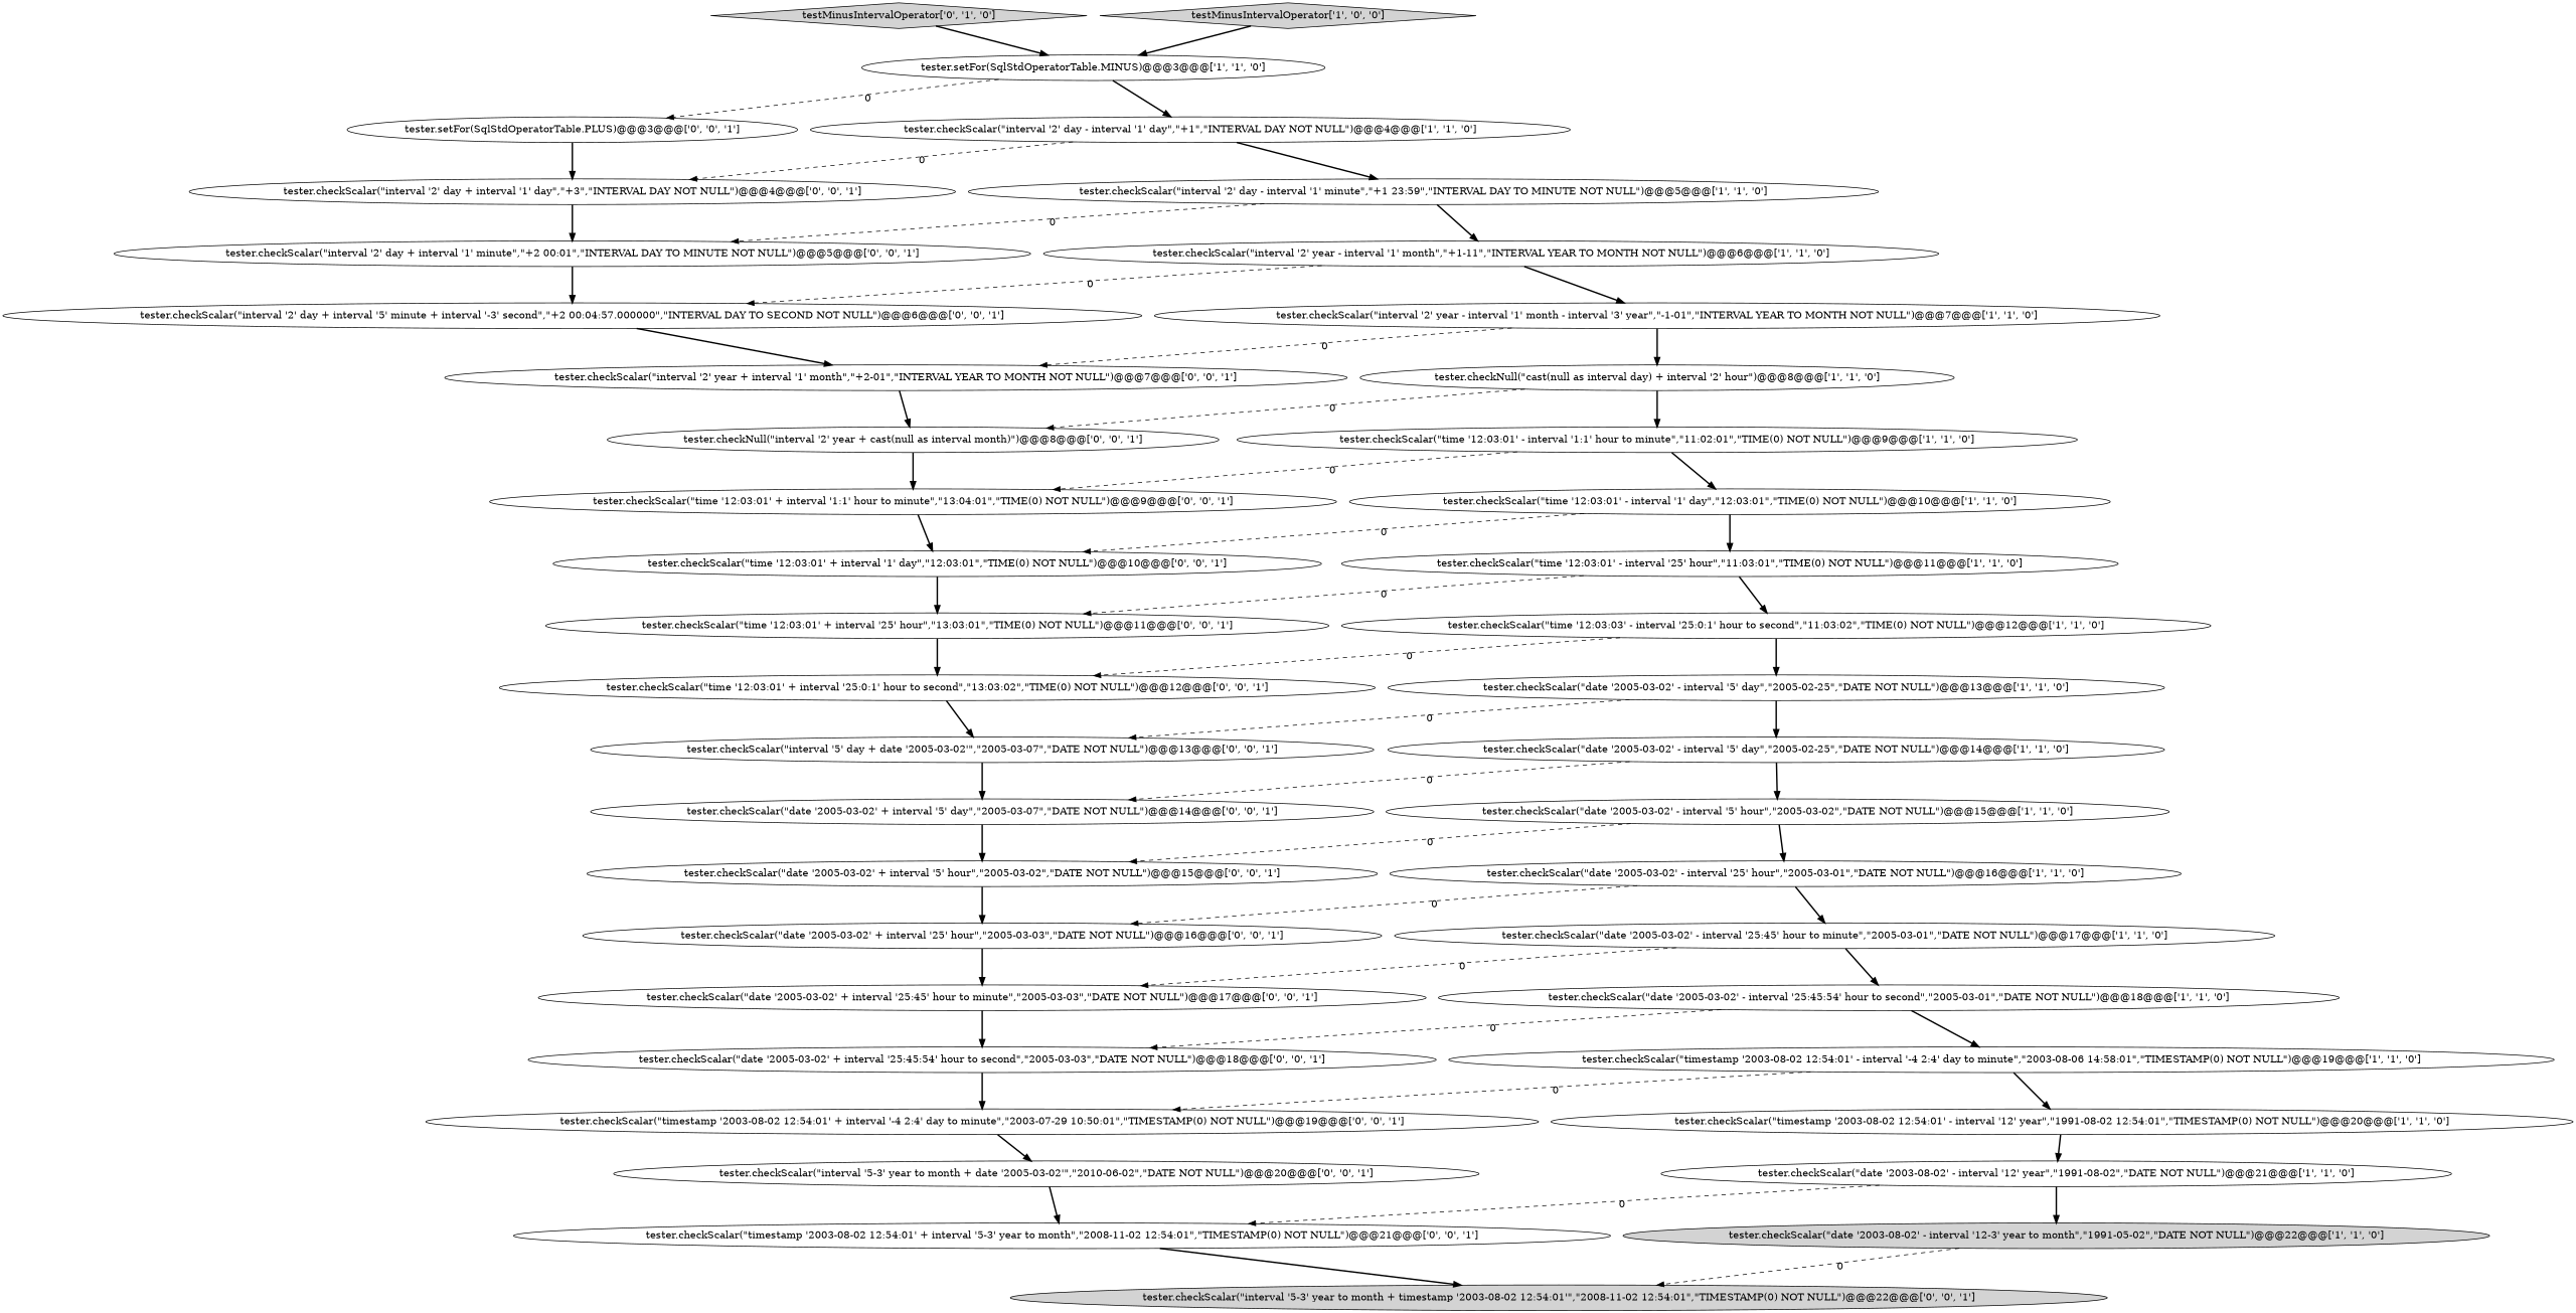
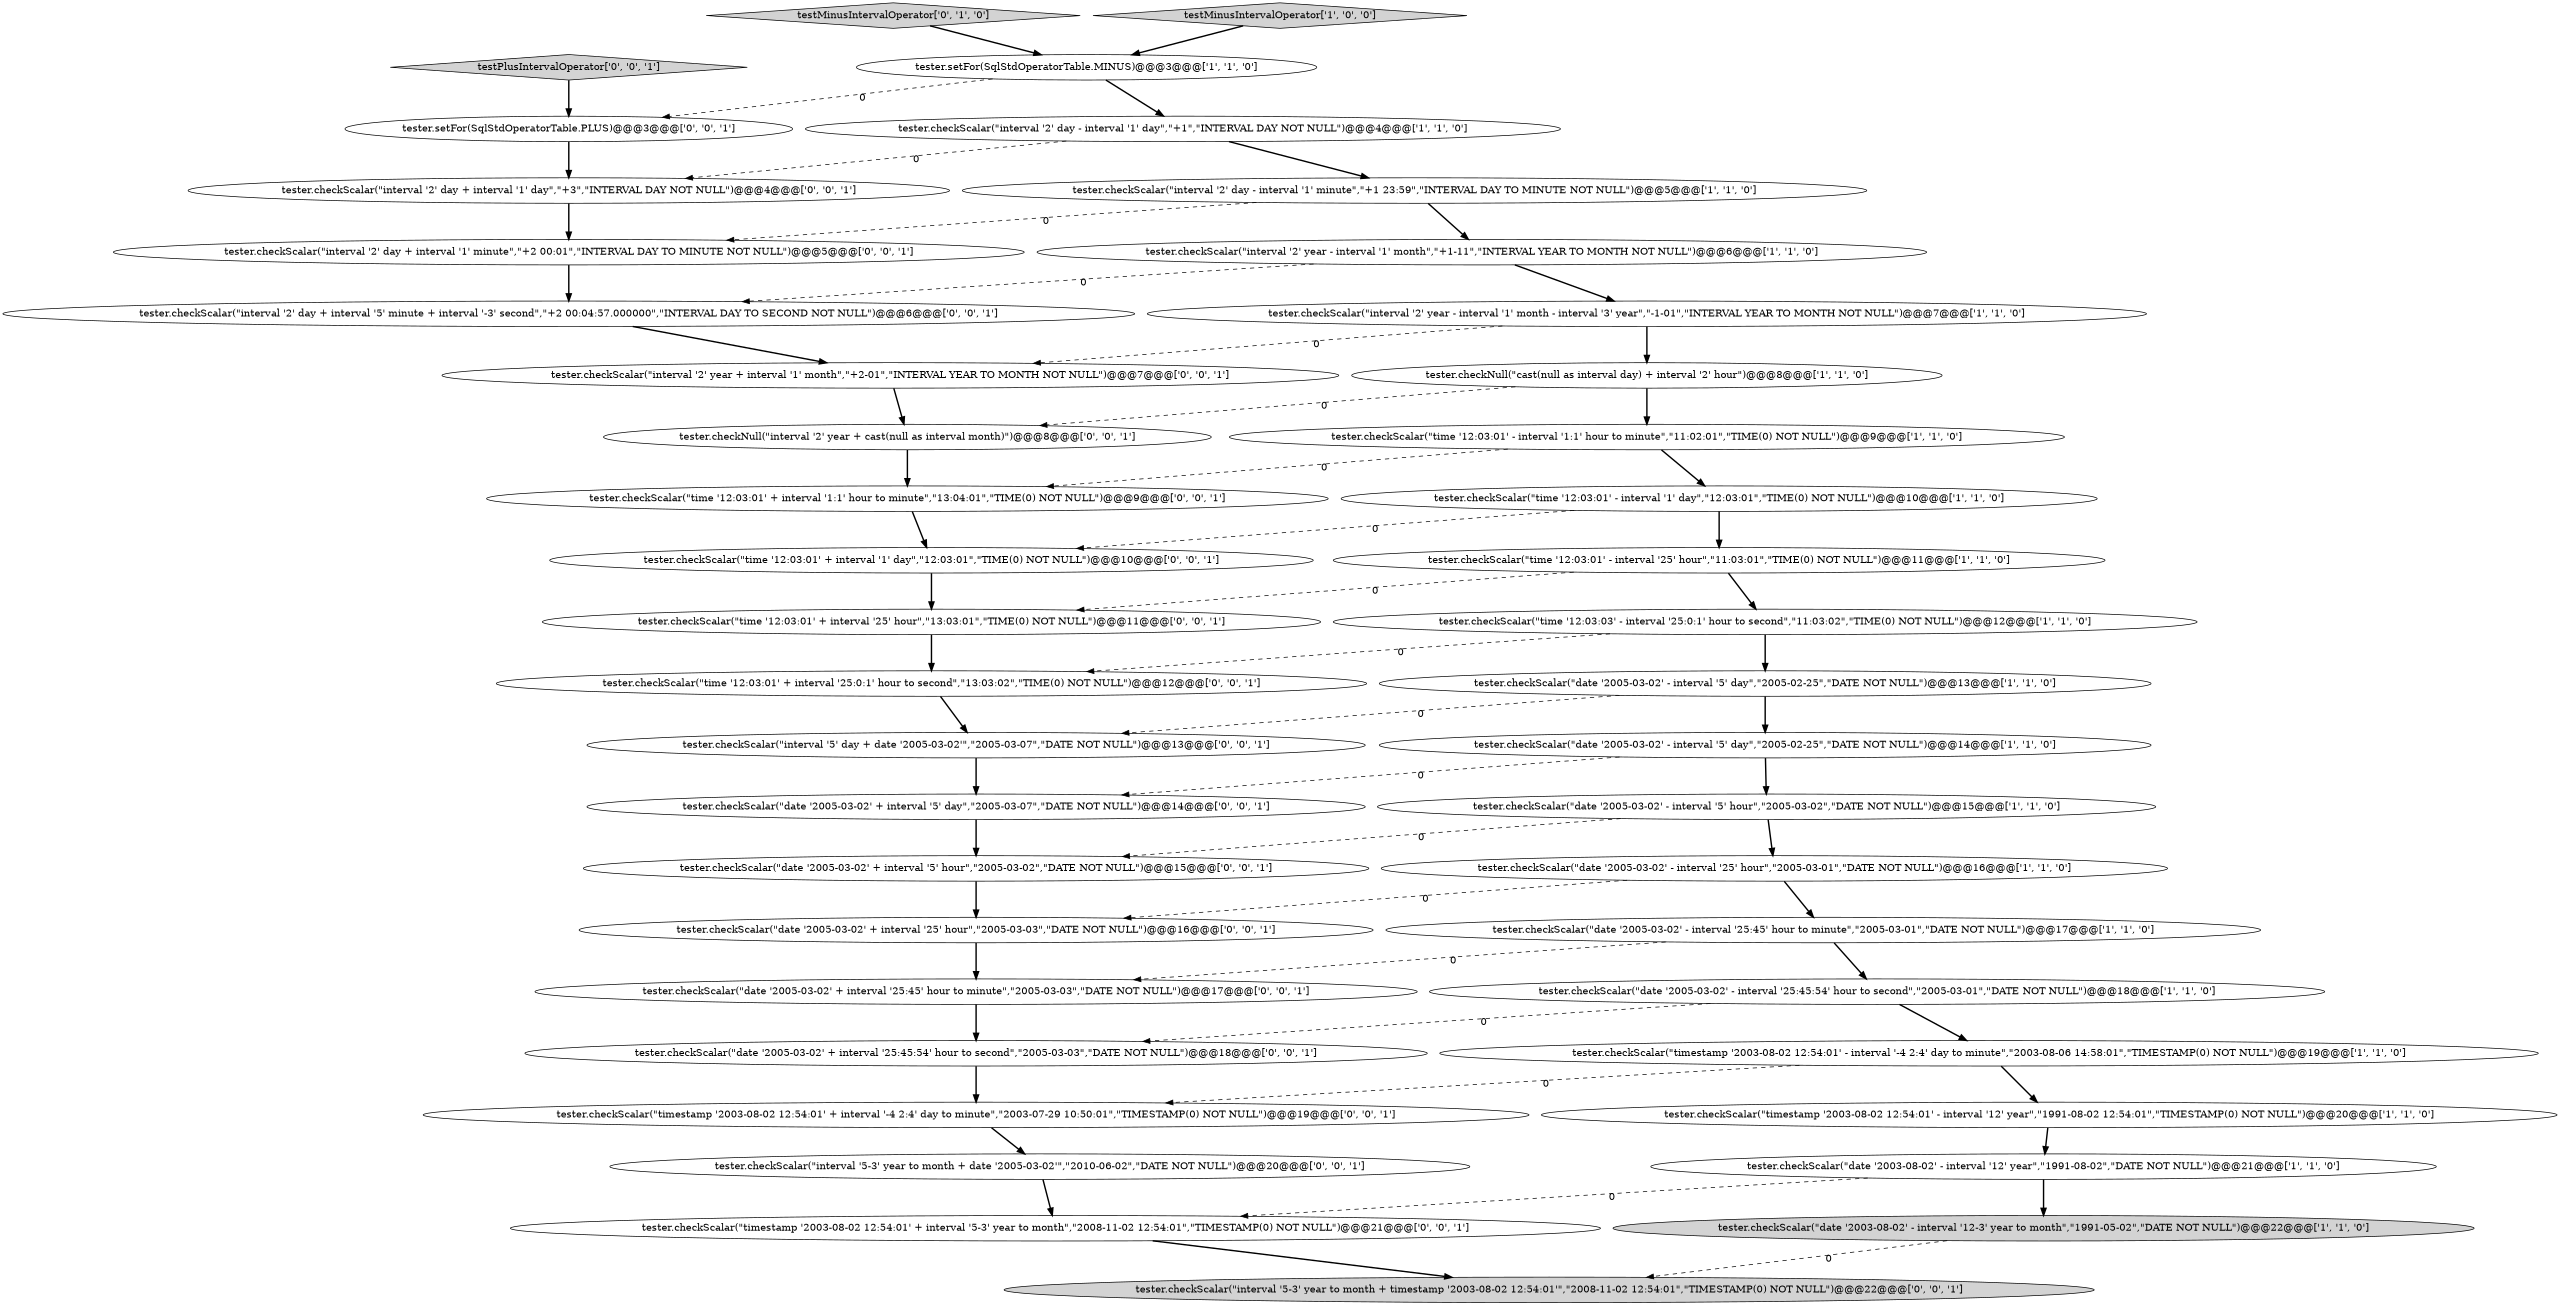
  digraph {
    node [fillcolor=white shape=ellipse style=filled]
    edge [style=bold]
    n1 [label="tester.checkScalar(\"interval '2' day + interval '1' minute\",\"+2 00:01\",\"INTERVAL DAY TO MINUTE NOT NULL\")@@@5@@@['0', '0', '1']"]
    n2 [label="tester.checkScalar(\"interval '2' day + interval '5' minute + interval '-3' second\",\"+2 00:04:57.000000\",\"INTERVAL DAY TO SECOND NOT NULL\")@@@6@@@['0', '0', '1']"]
    n3 [label="tester.checkScalar(\"date '2005-03-02' + interval '25' hour\",\"2005-03-03\",\"DATE NOT NULL\")@@@16@@@['0', '0', '1']"]
    n4 [label="tester.checkScalar(\"date '2005-03-02' + interval '25:45' hour to minute\",\"2005-03-03\",\"DATE NOT NULL\")@@@17@@@['0', '0', '1']"]
    n5 [label="tester.checkScalar(\"date '2005-03-02' + interval '5' day\",\"2005-03-07\",\"DATE NOT NULL\")@@@14@@@['0', '0', '1']"]
    n6 [label="tester.checkScalar(\"date '2005-03-02' + interval '5' hour\",\"2005-03-02\",\"DATE NOT NULL\")@@@15@@@['0', '0', '1']"]
    n7 [label="tester.checkScalar(\"interval '2' day - interval '1' day\",\"+1\",\"INTERVAL DAY NOT NULL\")@@@4@@@['1', '1', '0']"]
    n8 [label="tester.checkScalar(\"interval '2' day + interval '1' day\",\"+3\",\"INTERVAL DAY NOT NULL\")@@@4@@@['0', '0', '1']"]
    n9 [label="tester.checkScalar(\"interval '2' day - interval '1' minute\",\"+1 23:59\",\"INTERVAL DAY TO MINUTE NOT NULL\")@@@5@@@['1', '1', '0']"]
    n10 [label="tester.checkScalar(\"date '2005-03-02' - interval '25:45:54' hour to second\",\"2005-03-01\",\"DATE NOT NULL\")@@@18@@@['1', '1', '0']"]
    n11 [label="tester.checkScalar(\"date '2005-03-02' + interval '25:45:54' hour to second\",\"2005-03-03\",\"DATE NOT NULL\")@@@18@@@['0', '0', '1']"]
    n12 [label="tester.checkScalar(\"timestamp '2003-08-02 12:54:01' - interval '-4 2:4' day to minute\",\"2003-08-06 14:58:01\",\"TIMESTAMP(0) NOT NULL\")@@@19@@@['1', '1', '0']"]
    n13 [label="tester.checkScalar(\"interval '2' year + interval '1' month\",\"+2-01\",\"INTERVAL YEAR TO MONTH NOT NULL\")@@@7@@@['0', '0', '1']"]
    n14 [label="tester.checkNull(\"interval '2' year + cast(null as interval month)\")@@@8@@@['0', '0', '1']"]
    n15 [label="tester.checkScalar(\"time '12:03:01' + interval '1:1' hour to minute\",\"13:04:01\",\"TIME(0) NOT NULL\")@@@9@@@['0', '0', '1']"]
    n16 [fillcolor=lightgray label="tester.checkScalar(\"interval '5-3' year to month + timestamp '2003-08-02 12:54:01'\",\"2008-11-02 12:54:01\",\"TIMESTAMP(0) NOT NULL\")@@@22@@@['0', '0', '1']"]
    n17 [label="tester.checkScalar(\"interval '5-3' year to month + date '2005-03-02'\",\"2010-06-02\",\"DATE NOT NULL\")@@@20@@@['0', '0', '1']"]
    n18 [label="tester.checkScalar(\"timestamp '2003-08-02 12:54:01' + interval '5-3' year to month\",\"2008-11-02 12:54:01\",\"TIMESTAMP(0) NOT NULL\")@@@21@@@['0', '0', '1']"]
    n19 [label="tester.checkScalar(\"timestamp '2003-08-02 12:54:01' + interval '-4 2:4' day to minute\",\"2003-07-29 10:50:01\",\"TIMESTAMP(0) NOT NULL\")@@@19@@@['0', '0', '1']"]
    n20 [fillcolor=lightgray label="tester.checkScalar(\"date '2003-08-02' - interval '12-3' year to month\",\"1991-05-02\",\"DATE NOT NULL\")@@@22@@@['1', '1', '0']"]
    n21 [label="tester.checkScalar(\"timestamp '2003-08-02 12:54:01' - interval '12' year\",\"1991-08-02 12:54:01\",\"TIMESTAMP(0) NOT NULL\")@@@20@@@['1', '1', '0']"]
    n22 [label="tester.checkScalar(\"interval '5' day + date '2005-03-02'\",\"2005-03-07\",\"DATE NOT NULL\")@@@13@@@['0', '0', '1']"]
    n23 [label="tester.checkScalar(\"time '12:03:01' - interval '1:1' hour to minute\",\"11:02:01\",\"TIME(0) NOT NULL\")@@@9@@@['1', '1', '0']"]
    n24 [label="tester.checkScalar(\"time '12:03:01' - interval '1' day\",\"12:03:01\",\"TIME(0) NOT NULL\")@@@10@@@['1', '1', '0']"]
    n25 [label="tester.checkScalar(\"time '12:03:01' - interval '25' hour\",\"11:03:01\",\"TIME(0) NOT NULL\")@@@11@@@['1', '1', '0']"]
    n26 [label="tester.checkScalar(\"time '12:03:01' + interval '1' day\",\"12:03:01\",\"TIME(0) NOT NULL\")@@@10@@@['0', '0', '1']"]
    n27 [label="tester.checkScalar(\"time '12:03:03' - interval '25:0:1' hour to second\",\"11:03:02\",\"TIME(0) NOT NULL\")@@@12@@@['1', '1', '0']"]
    n28 [label="tester.checkScalar(\"time '12:03:01' + interval '25:0:1' hour to second\",\"13:03:02\",\"TIME(0) NOT NULL\")@@@12@@@['0', '0', '1']"]
    n29 [label="tester.checkScalar(\"date '2005-03-02' - interval '5' day\",\"2005-02-25\",\"DATE NOT NULL\")@@@13@@@['1', '1', '0']"]
    n30 [label="tester.setFor(SqlStdOperatorTable.PLUS)@@@3@@@['0', '0', '1']"]
    n31 [label="tester.checkScalar(\"date '2003-08-02' - interval '12' year\",\"1991-08-02\",\"DATE NOT NULL\")@@@21@@@['1', '1', '0']"]
    n32 [label="tester.checkScalar(\"interval '2' year - interval '1' month\",\"+1-11\",\"INTERVAL YEAR TO MONTH NOT NULL\")@@@6@@@['1', '1', '0']"]
    n33 [label="tester.checkScalar(\"interval '2' year - interval '1' month - interval '3' year\",\"-1-01\",\"INTERVAL YEAR TO MONTH NOT NULL\")@@@7@@@['1', '1', '0']"]
    n34 [label="tester.checkScalar(\"date '2005-03-02' - interval '25:45' hour to minute\",\"2005-03-01\",\"DATE NOT NULL\")@@@17@@@['1', '1', '0']"]
    n35 [label="tester.checkNull(\"cast(null as interval day) + interval '2' hour\")@@@8@@@['1', '1', '0']"]
    n36 [label="tester.checkScalar(\"date '2005-03-02' - interval '5' day\",\"2005-02-25\",\"DATE NOT NULL\")@@@14@@@['1', '1', '0']"]
+   n37 [fillcolor=lightgray label="testPlusIntervalOperator['0', '0', '1']" shape=diamond]
    n38 [label="tester.checkScalar(\"time '12:03:01' + interval '25' hour\",\"13:03:01\",\"TIME(0) NOT NULL\")@@@11@@@['0', '0', '1']"]
    n39 [label="tester.checkScalar(\"date '2005-03-02' - interval '5' hour\",\"2005-03-02\",\"DATE NOT NULL\")@@@15@@@['1', '1', '0']"]
    n40 [label="tester.checkScalar(\"date '2005-03-02' - interval '25' hour\",\"2005-03-01\",\"DATE NOT NULL\")@@@16@@@['1', '1', '0']"]
    n41 [label="tester.setFor(SqlStdOperatorTable.MINUS)@@@3@@@['1', '1', '0']"]
    n42 [fillcolor=lightgray label="testMinusIntervalOperator['0', '1', '0']" shape=diamond]
    n43 [fillcolor=lightgray label="testMinusIntervalOperator['1', '0', '0']" shape=diamond]
    n1 -> n2
    n2 -> n13
    n3 -> n4
    n4 -> n11
    n5 -> n6
    n6 -> n3
    n7 -> n8 [label=0 style=dashed]
    n7 -> n9
    n8 -> n1
    n9 -> n1 [label=0 style=dashed]
    n9 -> n32
    n10 -> n11 [label=0 style=dashed]
    n10 -> n12
    n11 -> n19
    n12 -> n19 [label=0 style=dashed]
    n12 -> n21
    n13 -> n14
    n14 -> n15
    n15 -> n26
    n17 -> n18
    n18 -> n16
    n19 -> n17
    n20 -> n16 [label=0 style=dashed]
    n21 -> n31
    n22 -> n5
    n23 -> n15 [label=0 style=dashed]
    n23 -> n24
    n24 -> n25
    n24 -> n26 [label=0 style=dashed]
    n25 -> n27
    n25 -> n38 [label=0 style=dashed]
    n26 -> n38
    n27 -> n28 [label=0 style=dashed]
    n27 -> n29
    n28 -> n22
    n29 -> n22 [label=0 style=dashed]
    n29 -> n36
    n30 -> n8
    n31 -> n18 [label=0 style=dashed]
    n31 -> n20
    n32 -> n2 [label=0 style=dashed]
    n32 -> n33
    n33 -> n13 [label=0 style=dashed]
    n33 -> n35
    n34 -> n4 [label=0 style=dashed]
    n34 -> n10
    n35 -> n14 [label=0 style=dashed]
    n35 -> n23
    n36 -> n5 [label=0 style=dashed]
    n36 -> n39
+   n37 -> n30
    n38 -> n28
    n39 -> n6 [label=0 style=dashed]
    n39 -> n40
    n40 -> n3 [label=0 style=dashed]
    n40 -> n34
    n41 -> n7
    n41 -> n30 [label=0 style=dashed]
    n42 -> n41
    n43 -> n41
  }
